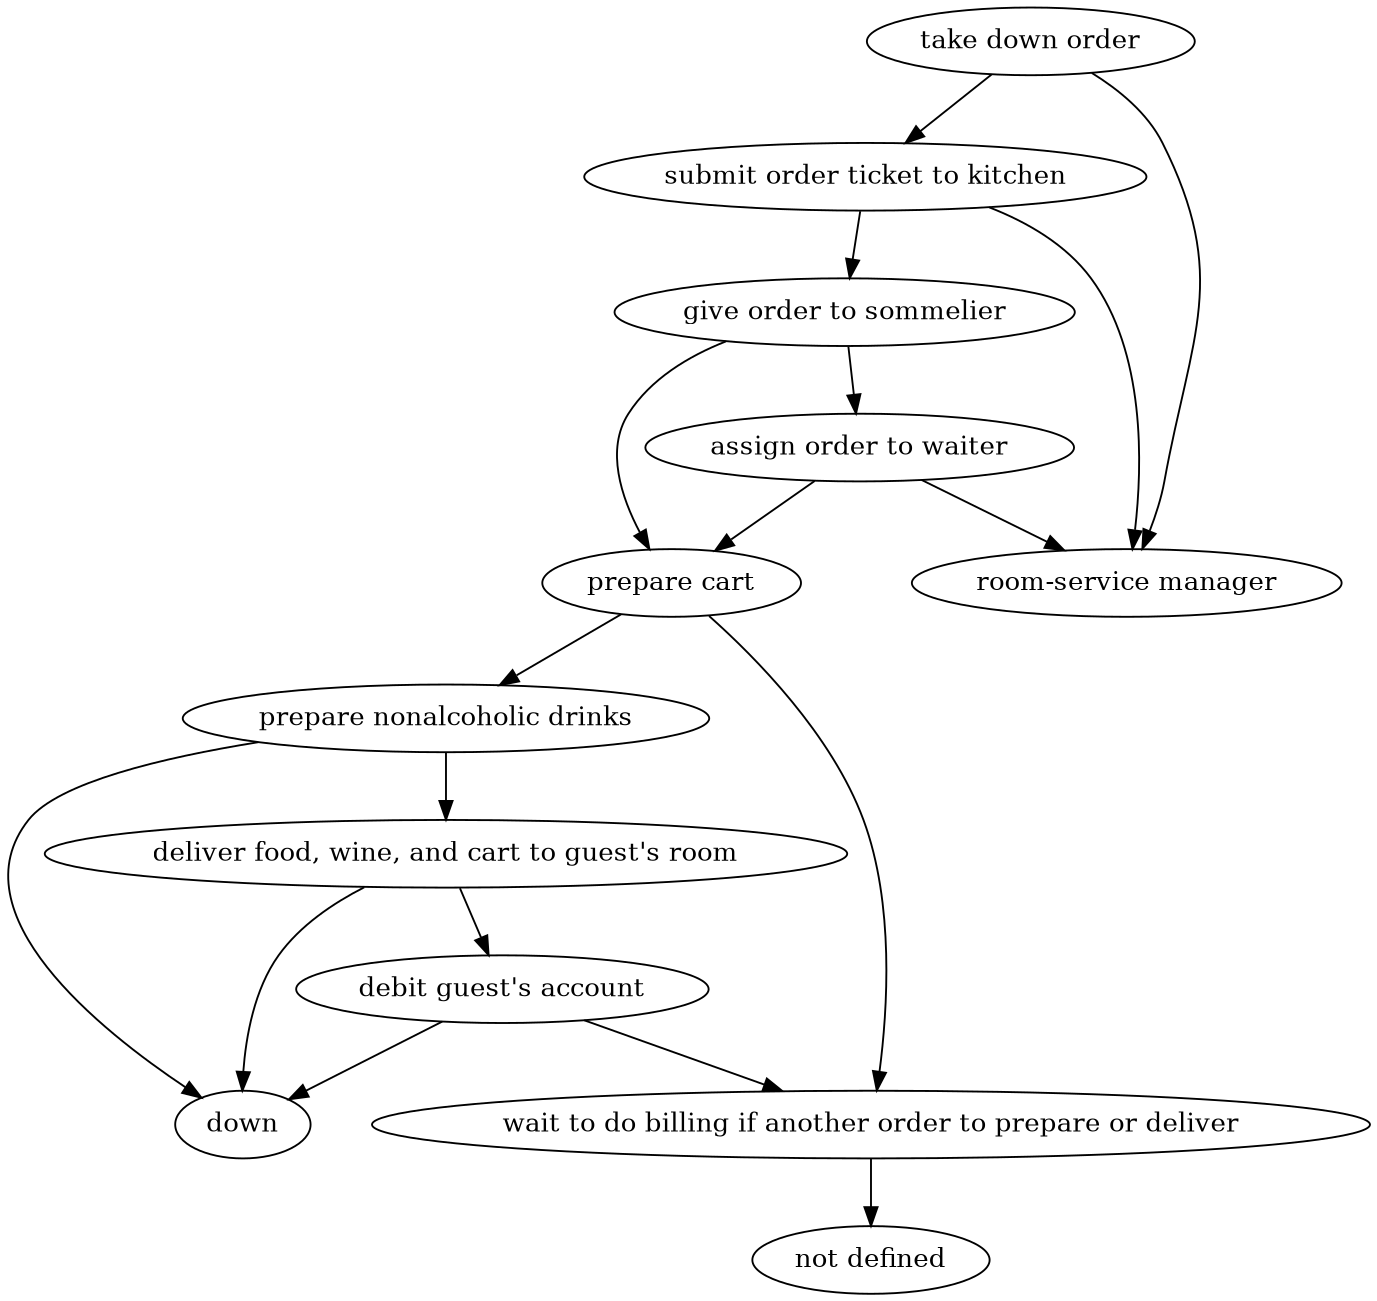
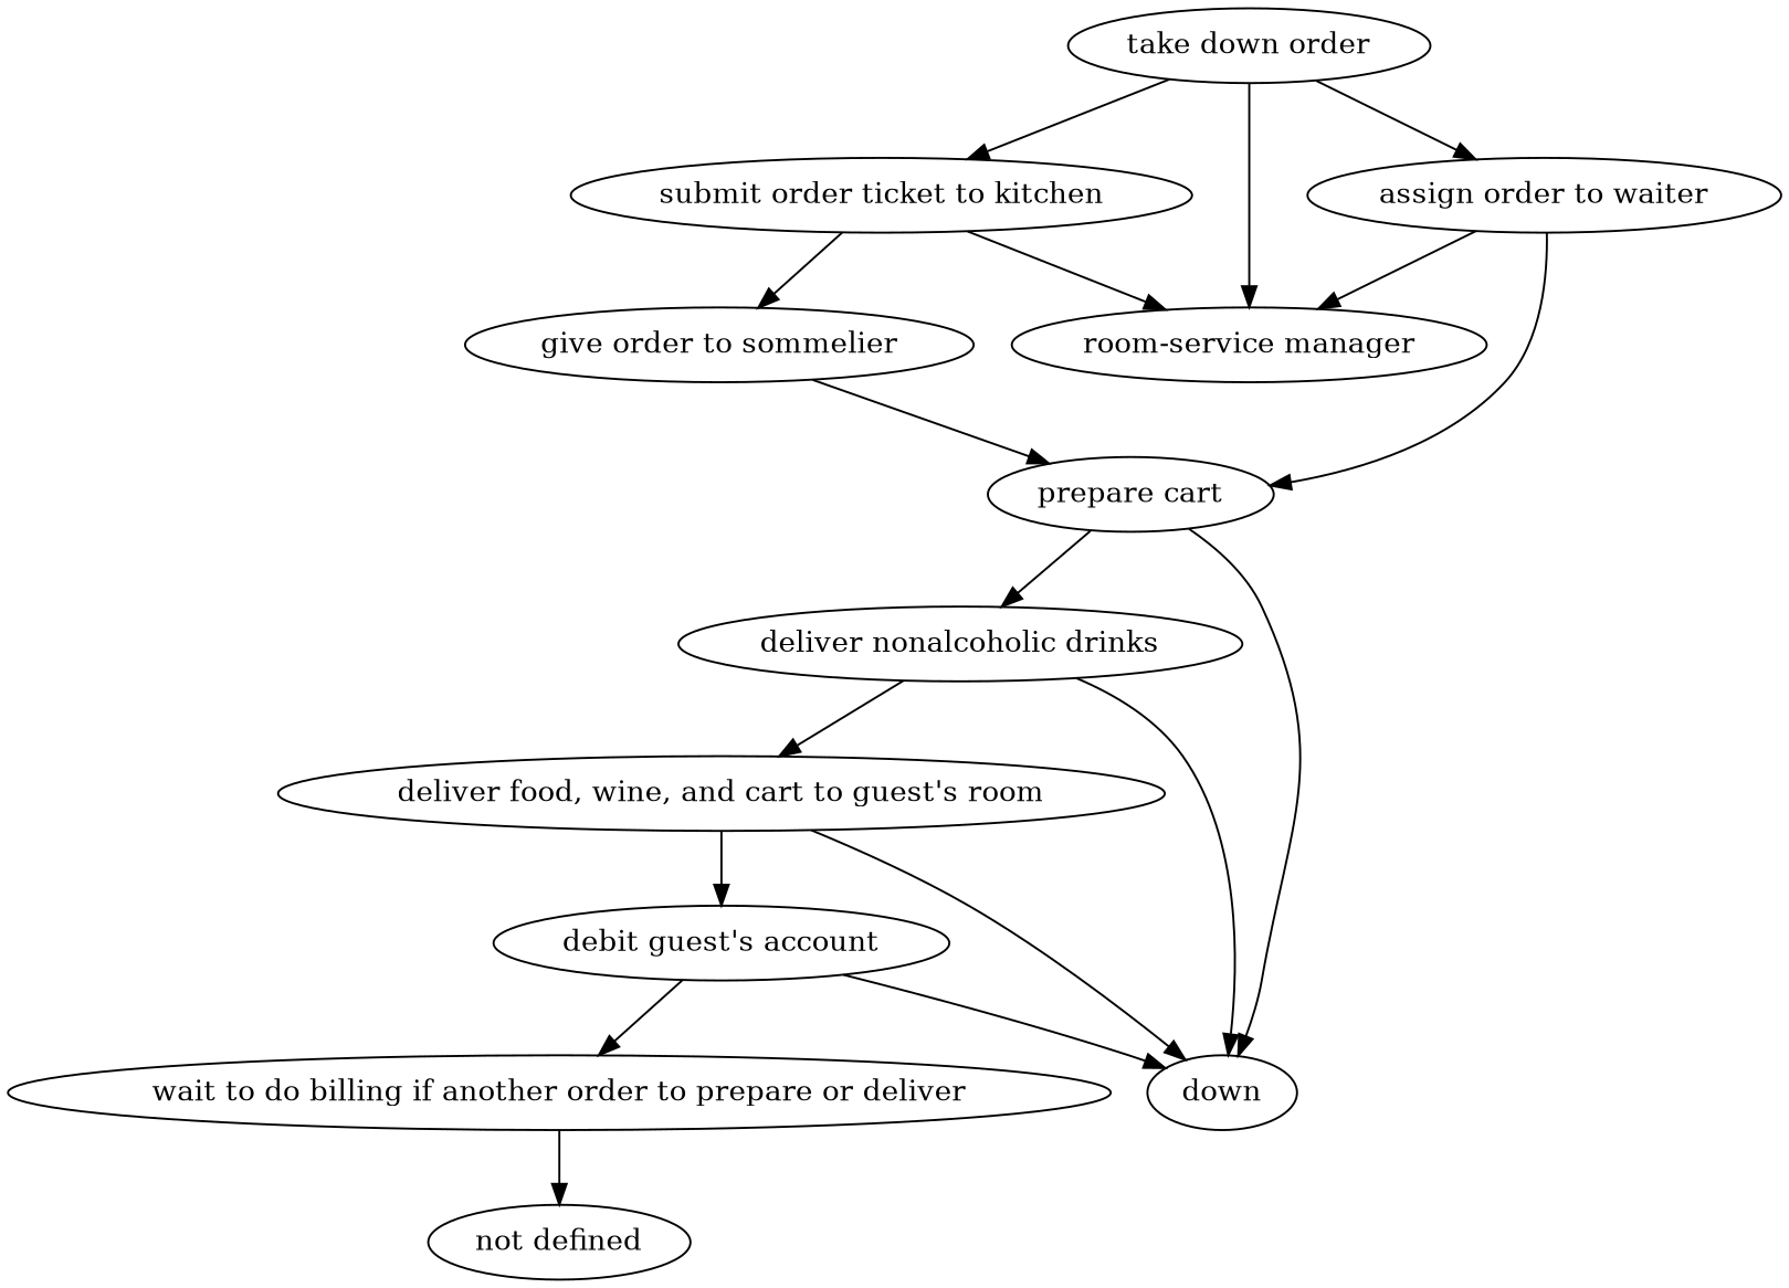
  strict digraph {
    edge [attrs="{'type': 'actor performer', 'label': 'actor performer'}"]
    "take down order" [attrs="{'type': 'Activity', 'label': 'take down order'}"]
    "submit order ticket to kitchen" [attrs="{'type': 'Activity', 'label': 'submit order ticket to kitchen'}"]
    "room-service manager" [attrs="{'type': 'Actor', 'label': 'room-service manager'}"]
    "give order to sommelier" [attrs="{'type': 'Activity', 'label': 'give order to sommelier'}"]
    "assign order to waiter" [attrs="{'type': 'Activity', 'label': 'assign order to waiter'}"]
    "prepare cart" [attrs="{'type': 'Activity', 'label': 'prepare cart'}"]
-   "prepare nonalcoholic drinks" [attrs="{'type': 'Activity', 'label': 'prepare nonalcoholic drinks'}"]
+   "prepare nonalcoholic drinks" [attrs="{'type': 'Activity', 'label': 'prepare nonalcoholic drinks'}" label="deliver nonalcoholic drinks"]
    n8 [attrs="{'type': 'Actor', 'label': 'waiter'}" label=down]
    "deliver food, wine, and cart to guest's room" [attrs="{'type': 'Activity', 'label': \"deliver food, wine, and cart to guest's room\"}"]
    "debit guest's account" [attrs="{'type': 'Activity', 'label': \"debit guest's account\"}"]
    "wait to do billing if another order to prepare or deliver" [attrs="{'type': 'Activity', 'label': 'wait to do billing if another order to prepare or deliver'}"]
    "not defined" [attrs="{'type': 'Actor', 'label': 'not defined'}"]
    "take down order" -> "submit order ticket to kitchen" [attrs="{'type': 'flow', 'label': 'flow'}"]
    "take down order" -> "room-service manager"
    "submit order ticket to kitchen" -> "room-service manager"
    "submit order ticket to kitchen" -> "give order to sommelier" [attrs="{'type': 'flow', 'label': 'flow'}"]
-   "give order to sommelier" -> "assign order to waiter" [attrs="{'type': 'flow', 'label': 'flow'}"]
+   "take down order" -> "assign order to waiter" [attrs="{'type': 'flow', 'label': 'flow'}"]
    "give order to sommelier" -> "prepare cart"
    "assign order to waiter" -> "room-service manager"
    "assign order to waiter" -> "prepare cart" [attrs="{'type': 'flow', 'label': 'flow'}"]
    "prepare cart" -> "prepare nonalcoholic drinks" [attrs="{'type': 'flow', 'label': 'flow'}"]
-   "prepare cart" -> "wait to do billing if another order to prepare or deliver"
+   "prepare cart" -> n8
    "prepare nonalcoholic drinks" -> n8
    "prepare nonalcoholic drinks" -> "deliver food, wine, and cart to guest's room" [attrs="{'type': 'flow', 'label': 'flow'}"]
    "deliver food, wine, and cart to guest's room" -> n8
    "deliver food, wine, and cart to guest's room" -> "debit guest's account" [attrs="{'type': 'flow', 'label': 'flow'}"]
    "debit guest's account" -> n8
    "debit guest's account" -> "wait to do billing if another order to prepare or deliver" [attrs="{'type': 'flow', 'label': 'flow'}"]
    "wait to do billing if another order to prepare or deliver" -> "not defined"
  }
